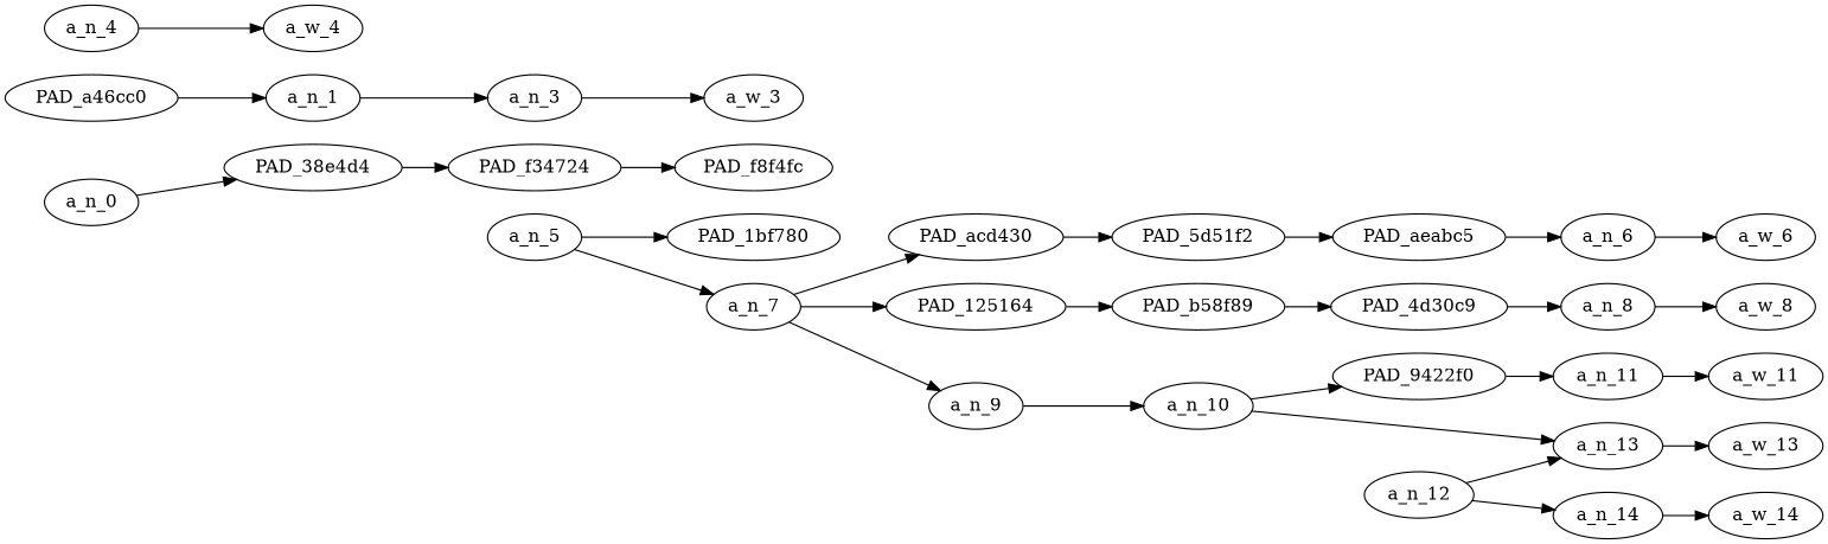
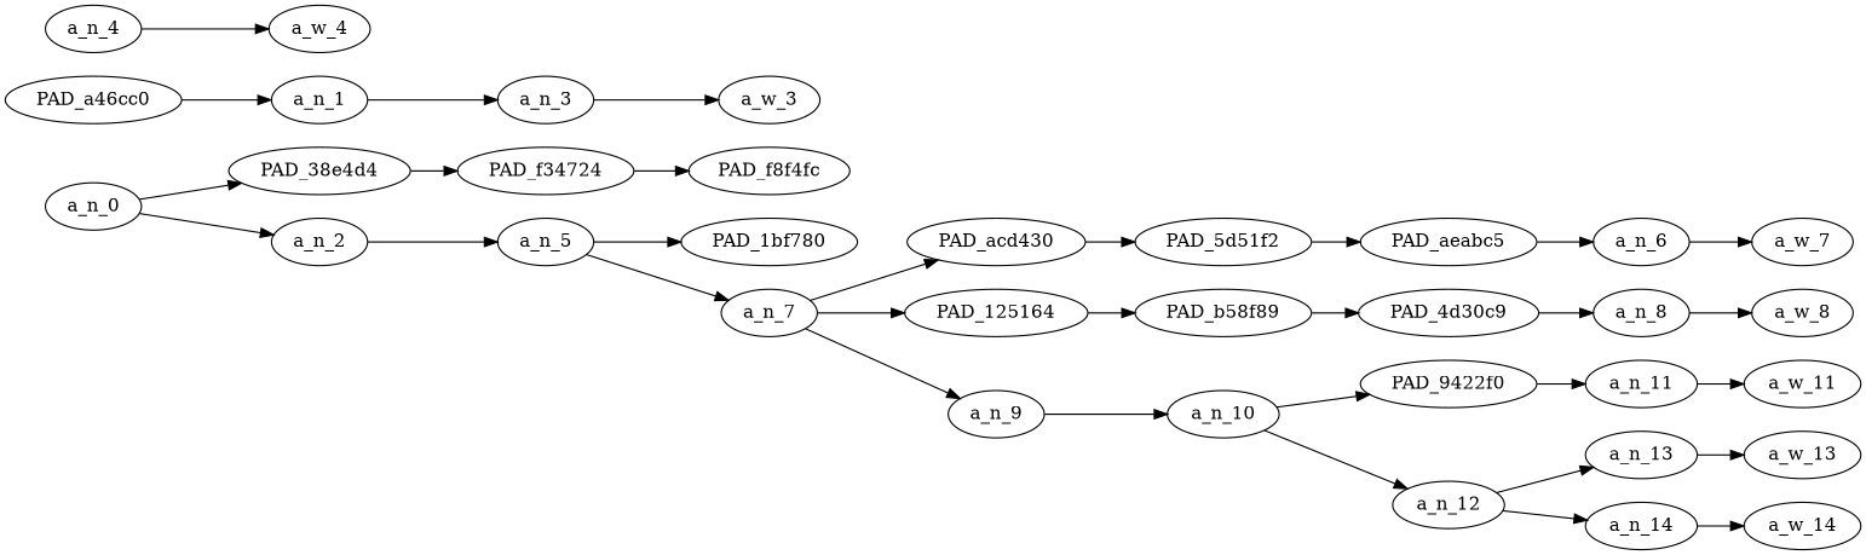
  strict digraph {
    rankdir=LR
    node [div_dir=1 index=0 level=1 text_span="[2]" value=0.18581234]
    a_n_0 [level=8 text_span="[0, 1, 2, 3, 4, 5, 6]" value=0.99999998]
    PAD_38e4d4 [level=7 text_span="[0, 1]"]
+   a_n_2 [index=1 level=7 text_span="[2, 3, 4, 5, 6]" value=0.81385658]
    PAD_f34724 [level=6 text_span="[0, 1]"]
    a_n_5 [index=1 level=6 text_span="[2, 3, 4, 5, 6]" value=0.81351541]
    PAD_f8f4fc [level=5 text_span="[0, 1]"]
    PAD_1bf780 [index=1 level=5 value=0.06404477]
    a_n_7 [index=2 level=5 text_span="[3, 4, 5, 6]" value=0.74912947]
    PAD_a46cc0 [level=3 text_span="[0, 1]"]
    a_n_1 [level=2 text_span="[0, 1]"]
    a_n_3 [div_dir=-1 text_span="[0]" value=0.08964580]
    a_w_3 [div_dir=0 level=0 text_span="[0]" value=couple]
    a_n_4 [index=1 text_span="[1]" value=0.09609678]
    a_w_4 [div_dir=0 index=1 level=0 text_span="[1]" value=friends]
    PAD_acd430 [index=1 level=4 value=0.06404477]
    PAD_125164 [div_dir=-1 index=2 level=4 text_span="[3]" value=0.11476413]
    a_n_9 [index=3 level=4 text_span="[4, 5, 6]" value=0.63404716]
    PAD_5d51f2 [index=1 level=3 value=0.06404477]
    PAD_b58f89 [div_dir=-1 index=2 level=3 text_span="[3]" value=0.11476413]
    a_n_10 [index=3 level=3 text_span="[4, 5, 6]" value=0.63337340]
    PAD_aeabc5 [index=1 level=2 value=0.06404477]
    a_n_6 [index=2 value=0.06404477]
-   a_w_6 [div_dir=0 index=2 level=0 value=you]
+   a_w_6 [div_dir=0 index=2 level=0 value=you label=a_w_7]
    PAD_4d30c9 [div_dir=-1 index=2 level=2 text_span="[3]" value=0.11476413]
    PAD_9422f0 [index=3 level=2 text_span="[4]" value=0.42594086]
    a_n_12 [div_dir=-1 index=4 level=2 text_span="[5, 6]" value=0.20675878]
    a_n_8 [div_dir=-1 index=3 text_span="[3]" value=0.11476413]
    a_w_8 [div_dir=0 index=3 level=0 text_span="[3]" value=know]
    a_n_11 [index=4 text_span="[4]" value=0.42594086]
    a_n_13 [index=5 text_span="[5]" value=0.08840319]
    a_n_14 [div_dir=-1 index=6 text_span="[6]" value=0.11794755]
    a_w_11 [div_dir=0 index=4 level=0 text_span="[4]" value=bitches]
    a_w_13 [div_dir=0 index=5 level=0 text_span="[5]" value=get]
    a_w_14 [div_dir=0 index=6 level=0 text_span="[6]" value=funny]
    a_n_0 -> PAD_38e4d4
+   a_n_0 -> a_n_2
    PAD_38e4d4 -> PAD_f34724
+   a_n_2 -> a_n_5
    PAD_f34724 -> PAD_f8f4fc
    a_n_5 -> PAD_1bf780
    a_n_5 -> a_n_7
    a_n_7 -> PAD_acd430
    a_n_7 -> PAD_125164
    a_n_7 -> a_n_9
    PAD_a46cc0 -> a_n_1
    a_n_1 -> a_n_3
    a_n_3 -> a_w_3
    a_n_4 -> a_w_4
    PAD_acd430 -> PAD_5d51f2
    PAD_125164 -> PAD_b58f89
    a_n_9 -> a_n_10
    PAD_5d51f2 -> PAD_aeabc5
    PAD_b58f89 -> PAD_4d30c9
    a_n_10 -> PAD_9422f0
-   a_n_10 -> a_n_13
+   a_n_10 -> a_n_12
    PAD_aeabc5 -> a_n_6
    a_n_6 -> a_w_6
    PAD_4d30c9 -> a_n_8
    PAD_9422f0 -> a_n_11
    a_n_12 -> a_n_13
    a_n_12 -> a_n_14
    a_n_8 -> a_w_8
    a_n_11 -> a_w_11
    a_n_13 -> a_w_13
    a_n_14 -> a_w_14
  }
